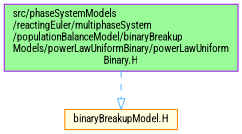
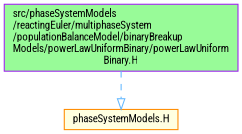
  digraph {
    fontname="Roboto Condensed"
    node [fontname="Roboto Condensed" fontsize=10 shape=box style=filled]
    n1 [color=purple fillcolor=palegreen fontcolor=black height=0.2 label="src/phaseSystemModels\l/reactingEuler/multiphaseSystem\l/populationBalanceModel/binaryBreakup\lModels/powerLawUniformBinary/powerLawUniform\lBinary.H" width=0.4]
-   n2 [color=darkorange fillcolor=lightyellow height=0.2 label="binaryBreakupModel.H" width=0.4]
+   n2 [color=darkorange fillcolor=lightyellow height=0.2 label="phaseSystemModels.H" width=0.4]
    n1 -> n2 [color=steelblue1 fontname="Roboto Condensed" fontsize=10 labelfontname=Helvetica labelfontsize=10 style=dashed arrowhead=onormal]
  }
